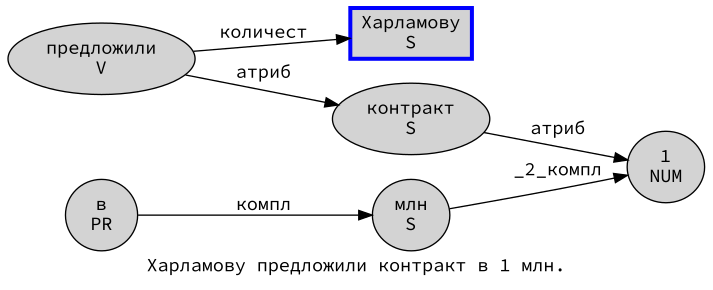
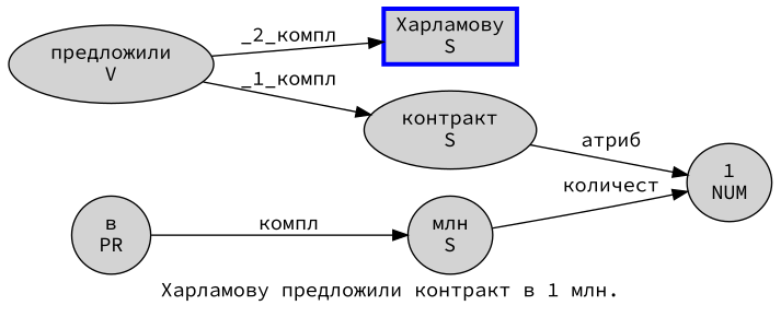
  digraph {
    fontname="Source Code Pro"
    label="Харламову предложили контракт в 1 млн."
    rankdir=LR
    node [fillcolor=lightgray fontname="Source Code Pro" penwidth=1 shape=ellipse style=filled]
    edge [fontname="Source Code Pro"]
    n1 [color=blue label="Харламову\nS" penwidth=3 shape=box]
    n2 [label="предложили\nV"]
    n3 [label="контракт\nS"]
    n4 [label="1\nNUM"]
    n5 [label="в\nPR"]
    n6 [label="млн\nS"]
-   n2 -> n1 [label="количест"]
-   n2 -> n3 [label="атриб"]
+   n2 -> n1 [label="_2_компл"]
+   n2 -> n3 [label="_1_компл"]
    n3 -> n4 [label="атриб"]
    n5 -> n6 [label="компл"]
-   n6 -> n4 [label="_2_компл"]
+   n6 -> n4 [label="количест"]
  }
